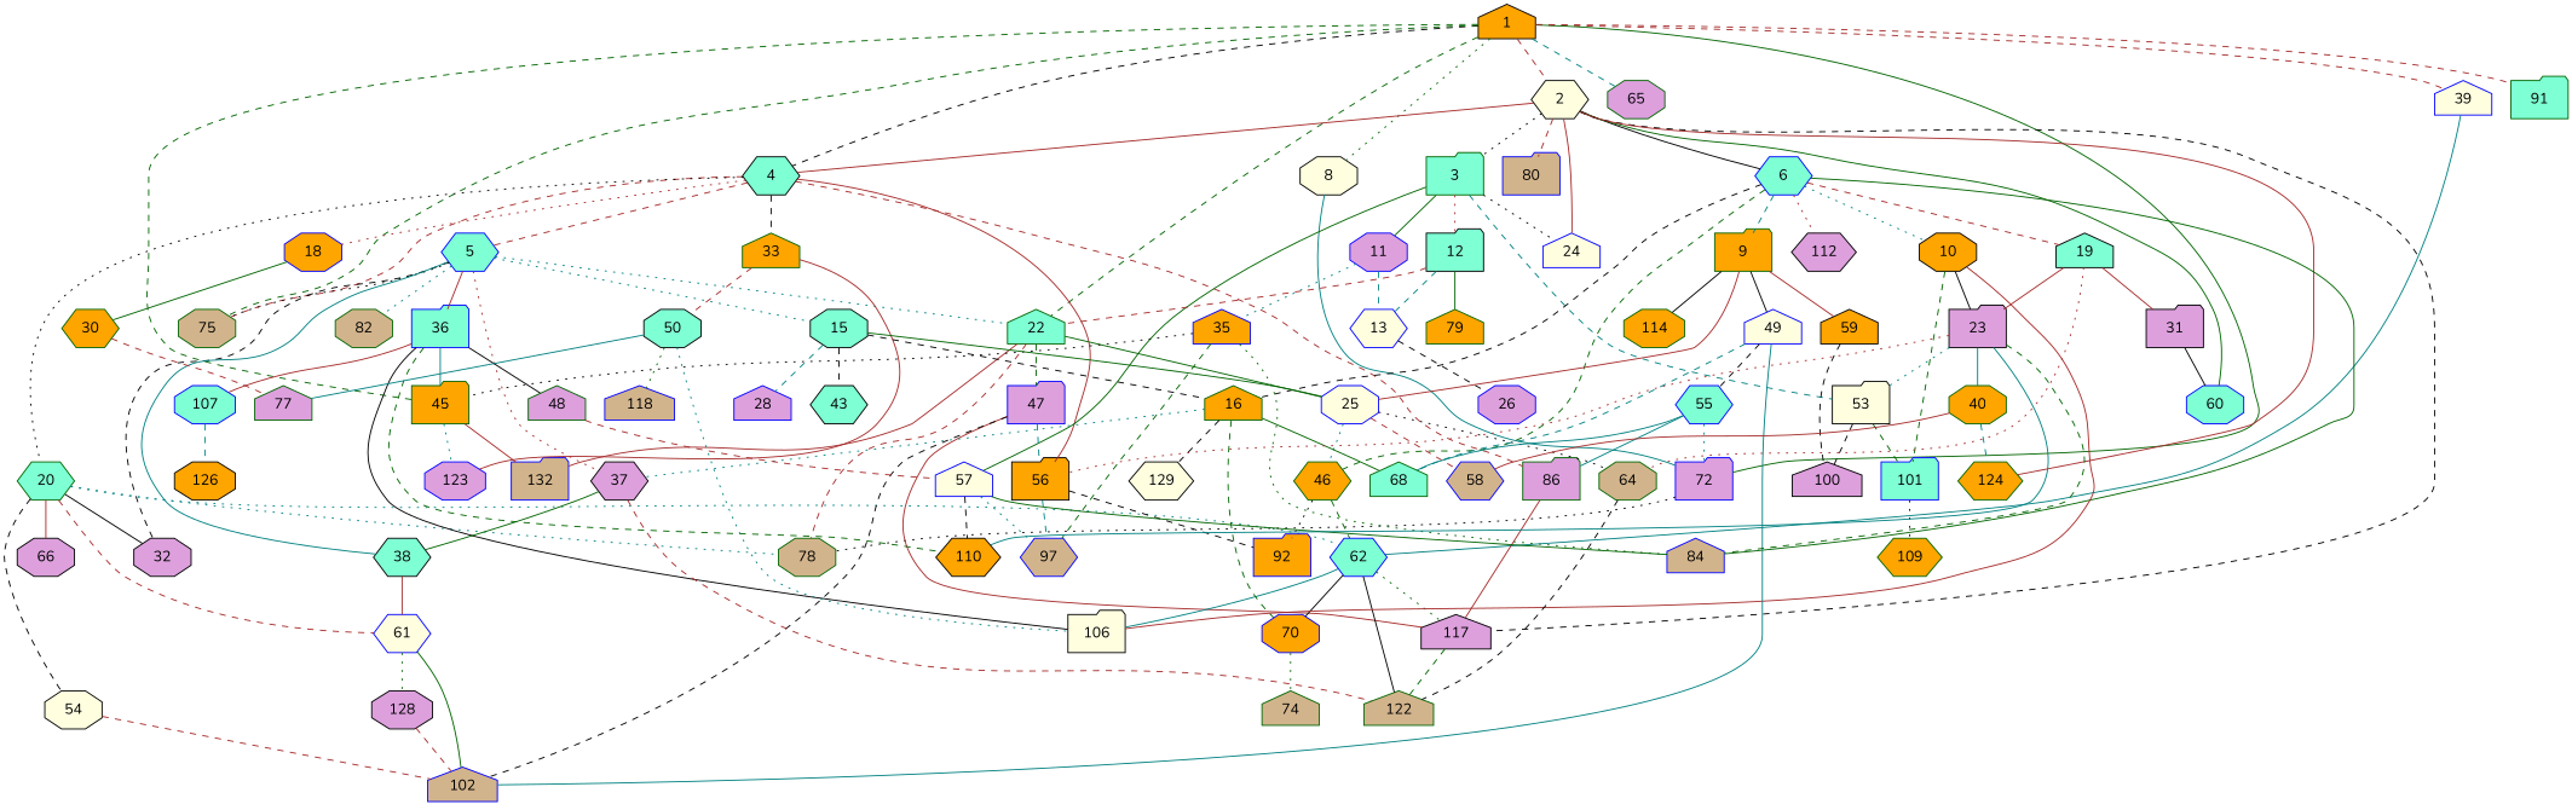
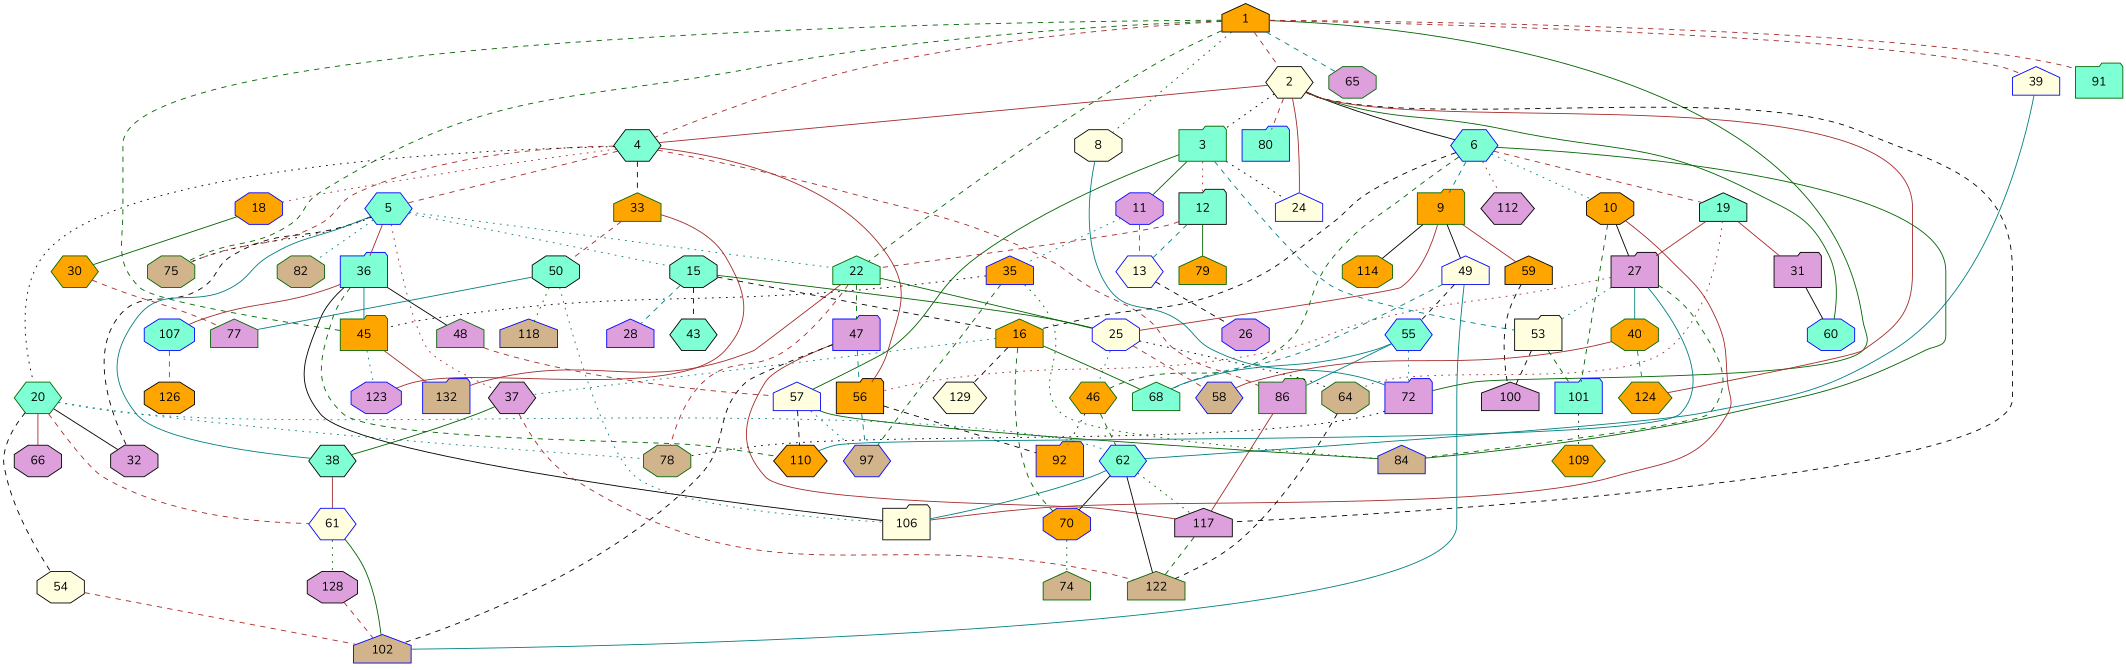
  graph {
    fontname=Nunito
    node [color=blue fillcolor=orange fontname=Nunito shape=octagon style=filled]
    edge [color=brown fontname=Nunito style=dashed]
    1 [color=black shape=house super="+21"]
    2 [color=black fillcolor=lightyellow shape=hexagon super="+14"]
    4 [color=black fillcolor=aquamarine shape=hexagon super="+17"]
    8 [color=black fillcolor=lightyellow]
    22 [color=darkgreen fillcolor=aquamarine shape=house super="+44"]
    39 [fillcolor=lightyellow shape=house super="+63"]
    45 [color=darkgreen shape=folder super="+90"]
    65 [color=darkgreen fillcolor=plum]
    72 [fillcolor=plum shape=folder super="+96"]
    75 [color=darkgreen fillcolor=tan super="+103"]
    91 [color=darkgreen fillcolor=aquamarine shape=folder]
    3 [color=darkgreen fillcolor=aquamarine shape=folder super="+51"]
    6 [fillcolor=aquamarine shape=hexagon super="+27"]
    24 [fillcolor=lightyellow shape=house super="+88"]
    60 [fillcolor=aquamarine]
-   80 [fillcolor=tan shape=folder super="+95"]
+   80 [fillcolor=aquamarine shape=folder super="+95"]
    117 [color=black fillcolor=plum shape=house super="+133"]
    124 [color=darkgreen shape=hexagon super="+127"]
    5 [fillcolor=aquamarine shape=hexagon super="+7"]
    18
    20 [color=darkgreen fillcolor=aquamarine shape=hexagon super="+34"]
    33 [color=darkgreen shape=house]
    56 [color=black shape=folder super="+76"]
    86 [color=darkgreen fillcolor=plum shape=folder]
    25 [fillcolor=lightyellow super="+67"]
    78 [color=darkgreen fillcolor=tan]
    47 [fillcolor=plum shape=folder super="+71"]
    132 [fillcolor=tan shape=folder]
    62 [fillcolor=aquamarine shape=hexagon super="+105"]
    123 [fillcolor=plum]
    11 [fillcolor=plum super="+29"]
    12 [color=black fillcolor=aquamarine shape=folder super="+41"]
    53 [color=black fillcolor=lightyellow shape=folder super="+87"]
    57 [fillcolor=lightyellow shape=house super="+113"]
    9 [color=darkgreen shape=folder]
    10 [color=black]
    16 [color=darkgreen shape=house super="+111"]
    19 [color=black fillcolor=aquamarine shape=house super="+131"]
    46 [color=darkgreen shape=hexagon super="+73"]
    84 [fillcolor=tan shape=house]
    112 [color=black fillcolor=plum shape=hexagon]
    122 [color=darkgreen fillcolor=tan shape=house]
    13 [fillcolor=lightyellow shape=hexagon super="+42"]
    35 [shape=house]
    79 [color=darkgreen shape=house super="+94"]
    101 [fillcolor=aquamarine shape=folder super="+108"]
    100 [color=black fillcolor=plum shape=house]
    110 [color=black shape=hexagon]
    97 [fillcolor=tan shape=hexagon]
    15 [color=black fillcolor=aquamarine super="+52"]
    32 [color=black fillcolor=plum]
    36 [fillcolor=aquamarine shape=folder super="+99"]
    37 [color=black fillcolor=plum shape=hexagon super="+116"]
    38 [color=black fillcolor=aquamarine shape=hexagon]
    82 [color=darkgreen fillcolor=tan super="+130"]
    30 [color=darkgreen shape=hexagon super="+98"]
    54 [color=black fillcolor=lightyellow super="+93"]
    61 [fillcolor=lightyellow shape=hexagon super="+121"]
    66 [color=black fillcolor=plum]
    50 [color=black fillcolor=aquamarine super="+83"]
    92 [shape=folder]
    28 [fillcolor=plum shape=house]
    43 [color=black fillcolor=aquamarine shape=hexagon]
    106 [color=black fillcolor=lightyellow shape=folder super="+125"]
    48 [color=darkgreen fillcolor=plum shape=house]
    107 [fillcolor=aquamarine]
    49 [fillcolor=lightyellow shape=house super="+81"]
    59 [color=black shape=house super="+89"]
    114 [color=darkgreen]
-   23 [color=black fillcolor=plum shape=folder super="+115"]
+   23 [color=black fillcolor=plum shape=folder super="+115" label=27]
    68 [color=darkgreen fillcolor=aquamarine shape=house super="+104"]
    70
    129 [color=black fillcolor=lightyellow shape=hexagon]
    31 [color=black fillcolor=plum shape=folder]
    64 [color=darkgreen fillcolor=tan super="+69"]
    58 [fillcolor=tan shape=hexagon]
    102 [fillcolor=tan shape=house super="+119"]
    55 [fillcolor=aquamarine shape=hexagon super="+85"]
    40 [color=darkgreen super="+120"]
    109 [color=darkgreen shape=hexagon]
    26 [fillcolor=plum]
    74 [color=darkgreen fillcolor=tan shape=house]
    77 [color=darkgreen fillcolor=plum shape=house]
    128 [color=black fillcolor=plum]
    118 [fillcolor=tan shape=house]
    126 [color=black]
    1 -- 2 [weight=2]
-   1 -- 4 [color=black weight=2]
+   1 -- 4 [weight=2]
    1 -- 8 [color=darkgreen style=dotted]
    1 -- 22 [color=darkgreen]
    1 -- 39
    1 -- 45 [color=darkgreen]
    1 -- 65 [color=teal]
    1 -- 72 [color=darkgreen style=solid]
    1 -- 75 [color=darkgreen]
    1 -- 91
    2 -- 4 [style=solid]
    2 -- 3 [color=black style=dotted]
    2 -- 6 [color=black style=solid]
    2 -- 24 [style=solid]
    2 -- 60 [color=darkgreen style=solid]
    2 -- 80
    2 -- 117 [color=black weight=2]
    2 -- 124 [style=solid]
    4 -- 75
    4 -- 5
    4 -- 18 [style=dotted weight=2]
    4 -- 20 [color=black style=dotted]
    4 -- 33 [color=black]
    4 -- 56 [style=solid]
    4 -- 86
    8 -- 72 [color=teal style=solid]
    22 -- 25 [color=darkgreen style=solid]
    22 -- 78
    22 -- 47 [color=darkgreen]
    22 -- 132 [style=solid]
    39 -- 62 [color=teal style=solid]
    45 -- 132 [style=solid]
    45 -- 123 [color=teal style=dotted]
    72 -- 78 [color=black style=dotted]
    3 -- 24 [color=black style=dotted]
    3 -- 11 [color=darkgreen style=solid]
    3 -- 12 [style=dotted]
    3 -- 53 [color=teal]
    3 -- 57 [color=darkgreen style=solid]
    6 -- 9 [color=teal]
    6 -- 10 [color=teal style=dotted]
    6 -- 16 [color=black]
    6 -- 19
    6 -- 46 [color=darkgreen]
    6 -- 84 [color=darkgreen style=solid]
    6 -- 112 [style=dotted]
    117 -- 122 [color=darkgreen]
    5 -- 22 [color=teal style=dotted]
    5 -- 75 [color=black style=dotted]
    5 -- 15 [color=teal style=dotted]
    5 -- 32 [color=black]
    5 -- 36 [style=solid]
    5 -- 37 [style=dotted]
    5 -- 38 [color=teal style=solid]
    5 -- 82 [color=teal style=dotted]
    18 -- 30 [color=darkgreen style=solid]
    20 -- 78 [color=teal style=dotted]
    20 -- 62 [color=teal style=dotted]
    20 -- 32 [color=black style=solid]
    20 -- 54 [color=black]
    20 -- 61
    20 -- 66 [style=solid]
    33 -- 123 [style=solid]
    33 -- 50
    56 -- 97 [color=teal]
    56 -- 92 [color=black]
    86 -- 117 [style=solid]
    25 -- 46 [color=teal style=dotted]
    25 -- 64 [color=black style=dotted]
    25 -- 58
    47 -- 117 [style=solid]
    47 -- 56 [color=teal]
    47 -- 102 [color=black]
    62 -- 117 [color=darkgreen style=dotted]
    62 -- 122 [color=black style=solid]
    62 -- 106 [color=teal style=solid]
    62 -- 70 [color=black style=solid]
    11 -- 13 [color=teal]
    11 -- 35 [color=teal style=dotted]
    12 -- 22
    12 -- 13 [color=teal]
    12 -- 79 [color=darkgreen style=solid]
    53 -- 101 [color=darkgreen]
    53 -- 100 [color=black]
    57 -- 84 [color=darkgreen style=solid]
    57 -- 110 [color=black]
    57 -- 97 [color=teal style=dotted]
    9 -- 25 [style=solid]
    9 -- 49 [color=black style=solid]
    9 -- 59 [style=solid]
    9 -- 114 [color=black style=solid]
    10 -- 101 [color=darkgreen]
    10 -- 106 [style=solid]
    10 -- 23 [color=black style=solid]
    16 -- 37 [color=teal style=dotted]
    16 -- 68 [color=darkgreen style=solid]
    16 -- 70 [color=darkgreen]
    16 -- 129 [color=black]
    19 -- 23 [style=solid]
    19 -- 31 [style=solid]
    19 -- 64 [style=dotted]
    46 -- 62 [color=darkgreen]
    46 -- 92 [color=black style=dotted]
    13 -- 26 [color=black]
    35 -- 45 [color=black style=dotted]
    35 -- 84 [color=darkgreen style=dotted]
    35 -- 97 [color=darkgreen]
    101 -- 109 [color=black style=dotted]
    15 -- 25 [color=darkgreen style=solid]
    15 -- 16 [color=black]
    15 -- 28 [color=teal]
    15 -- 43 [color=black]
    36 -- 45 [color=teal style=solid]
    36 -- 110 [color=darkgreen]
    36 -- 106 [color=black style=solid]
    36 -- 48 [color=black style=solid]
    36 -- 107 [style=solid]
    37 -- 122
    37 -- 38 [color=darkgreen style=solid]
    38 -- 61 [style=solid]
    30 -- 77
    54 -- 102
    61 -- 102 [color=darkgreen style=solid]
    61 -- 128 [color=darkgreen style=dotted]
    50 -- 106 [color=teal style=dotted]
    50 -- 77 [color=teal style=solid]
    50 -- 118 [color=darkgreen style=dotted]
    48 -- 57
    107 -- 126 [color=teal]
    49 -- 68 [color=teal]
    49 -- 102 [color=teal style=solid]
    49 -- 55 [color=black]
    59 -- 100 [color=black]
    23 -- 56 [style=dotted]
    23 -- 53 [color=teal style=dotted]
    23 -- 84 [color=darkgreen]
    23 -- 110 [color=teal style=solid]
    23 -- 40 [color=teal style=solid]
    70 -- 74 [color=darkgreen style=dotted]
    31 -- 60 [color=black style=solid]
    64 -- 122 [color=black]
    55 -- 72 [color=teal style=dotted]
    55 -- 86 [color=teal style=solid]
    55 -- 68 [color=teal style=solid]
    40 -- 124 [color=teal]
    40 -- 58 [style=solid]
    128 -- 102
  }
